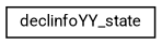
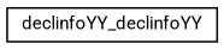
  digraph {
    rankdir=LR
    fontname=Roboto
-   n1 [color=black fillcolor=white fontname=Roboto fontsize=10 height=0.2 label=declinfoYY_state shape=record style=filled width=0.4]
+   n1 [color=black fillcolor=white fontname=Roboto fontsize=10 height=0.2 label=declinfoYY_declinfoYY shape=record style=filled width=0.4]
  }
